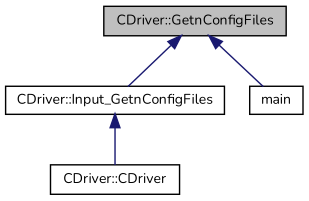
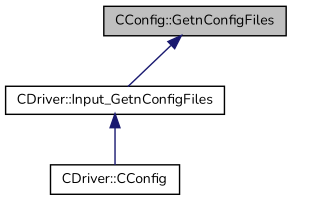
  digraph {
    fontname=Nunito
    rankdir=TB
    node [color=black fillcolor=white fontname=Nunito fontsize=10 shape=record style=filled]
    edge [color=midnightblue dir=back fontname=Nunito fontsize=10 labelfontname=Helvetica labelfontsize=10 style=solid]
-   n1 [fillcolor=grey75 fontcolor=black height=0.2 label="CDriver::GetnConfigFiles" width=0.4]
+   n1 [fillcolor=grey75 fontcolor=black height=0.2 label="CConfig::GetnConfigFiles" width=0.4]
    n2 [height=0.2 label="CDriver::Input_GetnConfigFiles" width=0.4]
-   n3 [height=0.2 label=main width=0.4]
-   n4 [height=0.2 label="CDriver::CDriver" width=0.4]
+   n4 [height=0.2 label="CDriver::CConfig" width=0.4]
    n1 -> n2
-   n1 -> n3
    n2 -> n4
  }
